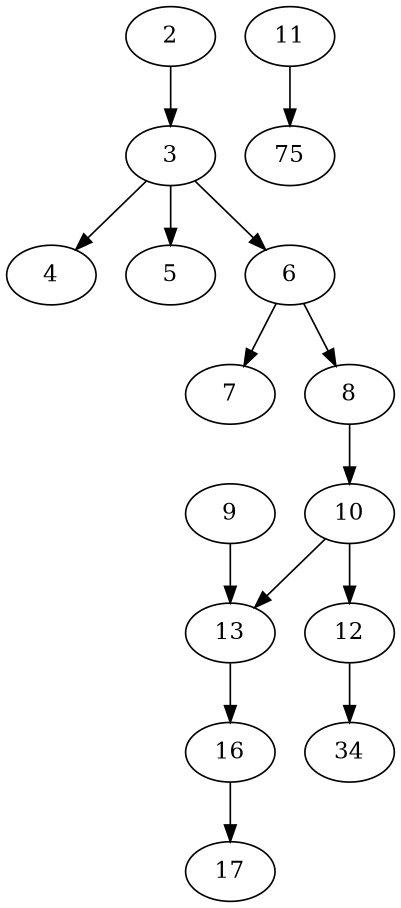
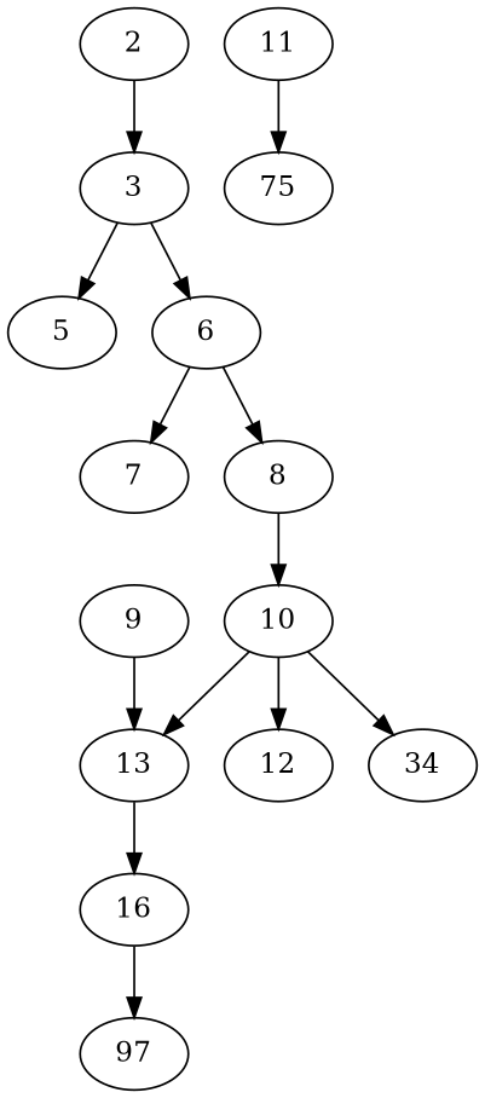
  digraph {
    fontname="DejaVu Serif"
    node [alpha=0.11 fontname="DejaVu Serif"]
    edge [fontname="DejaVu Serif"]
    2 [alpha=0.05 expect_size=207140019213697024]
    3 [alpha=0.17 expect_size=1550754839801513]
-   4 [alpha=0.06 expect_size=77630753257811]
    5 [alpha=0.09 expect_size=237862673513899]
    6 [expect_size=31117361792679936]
    7 [alpha=0.02 expect_size=1511381021319233536]
    8 [alpha=0.01 expect_size=48922361856000000]
    10 [expect_size=79638471797220]
    9 [alpha=0.18 expect_size=1540465967006482432]
    13 [alpha=0.07 expect_size=4052150214212793]
    12 [alpha=0.10 expect_size=33467979847595080]
    16 [alpha=0.18 expect_size=212303939998056448]
    11 [alpha=0.04 expect_size=13093744672768000]
    n14 [alpha=0.19 expect_size=29214991525944152 label=75]
    n15 [alpha=0.20 expect_size=354751580714565632 label=34]
-   17 [alpha=0.13 expect_size=2787959281195007]
+   17 [alpha=0.13 expect_size=2787959281195007 label=97]
    2 -> 3
-   3 -> 4
    3 -> 5
    3 -> 6
    6 -> 7
    6 -> 8
    8 -> 10
    10 -> 13
    10 -> 12
    9 -> 13
    13 -> 16
-   12 -> n15
+   10 -> n15
    16 -> 17
    11 -> n14
  }
